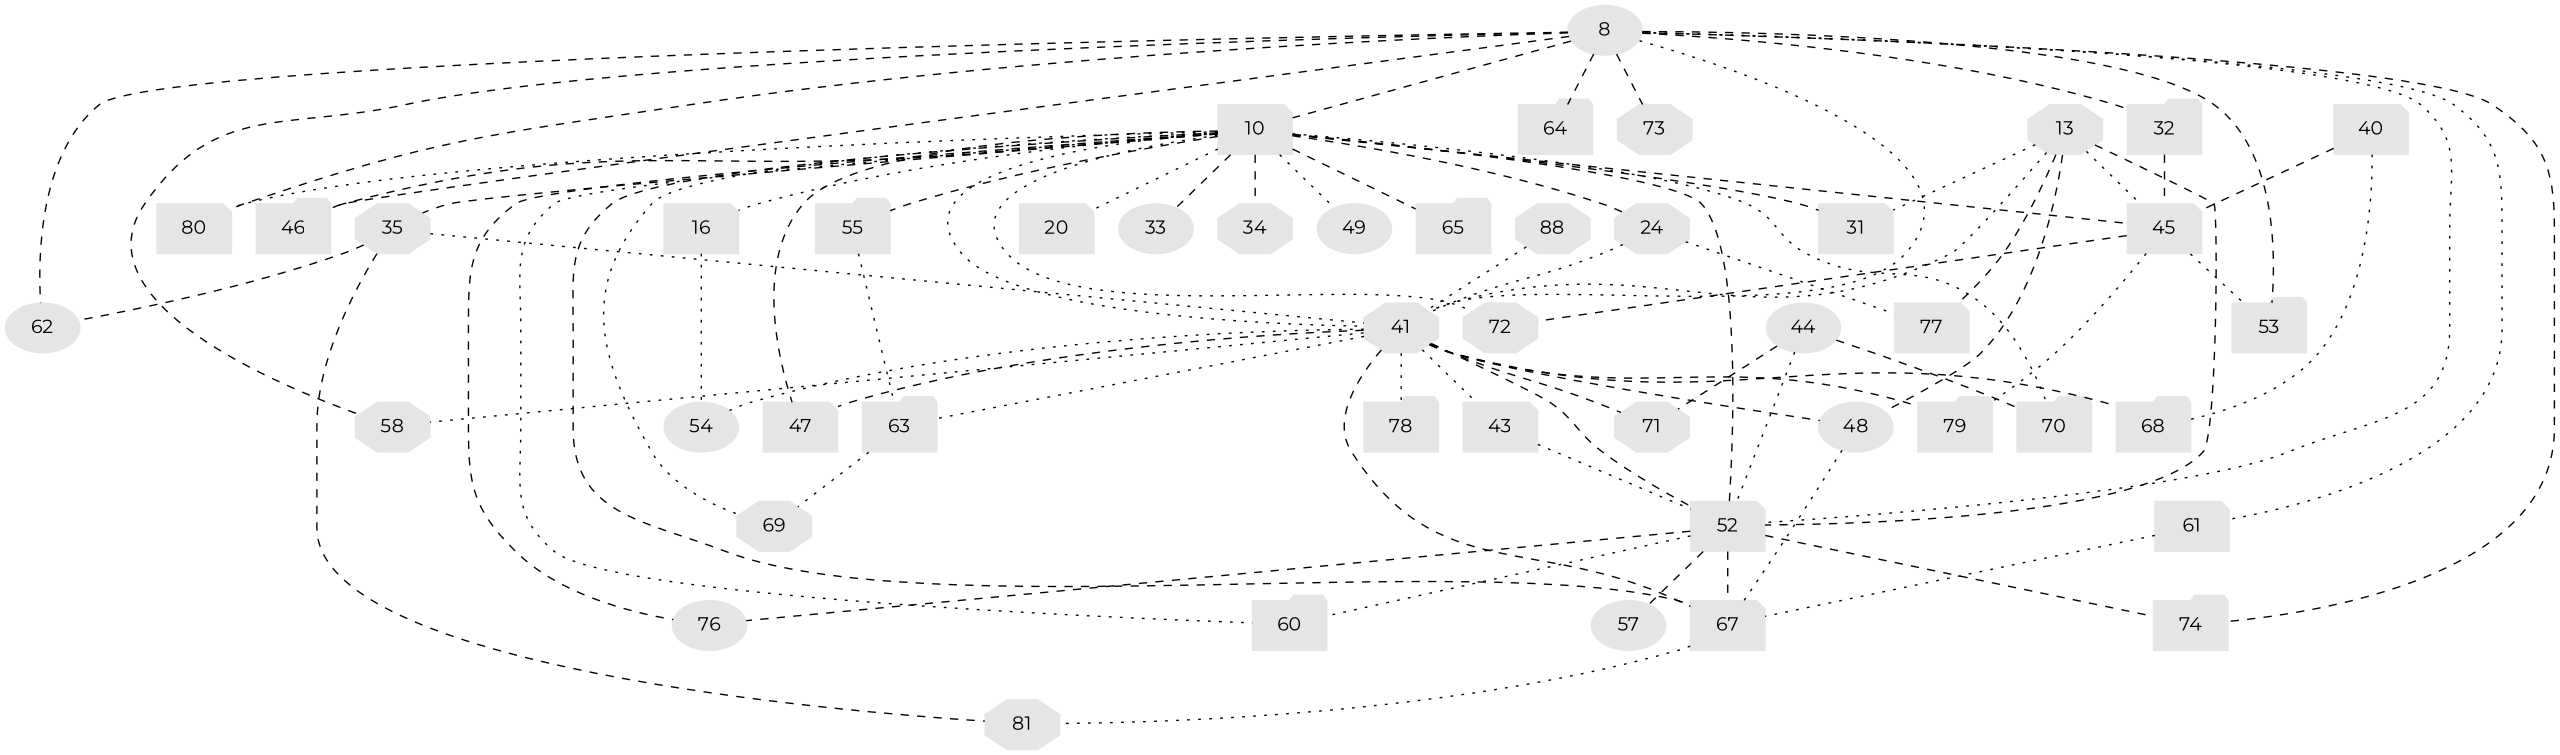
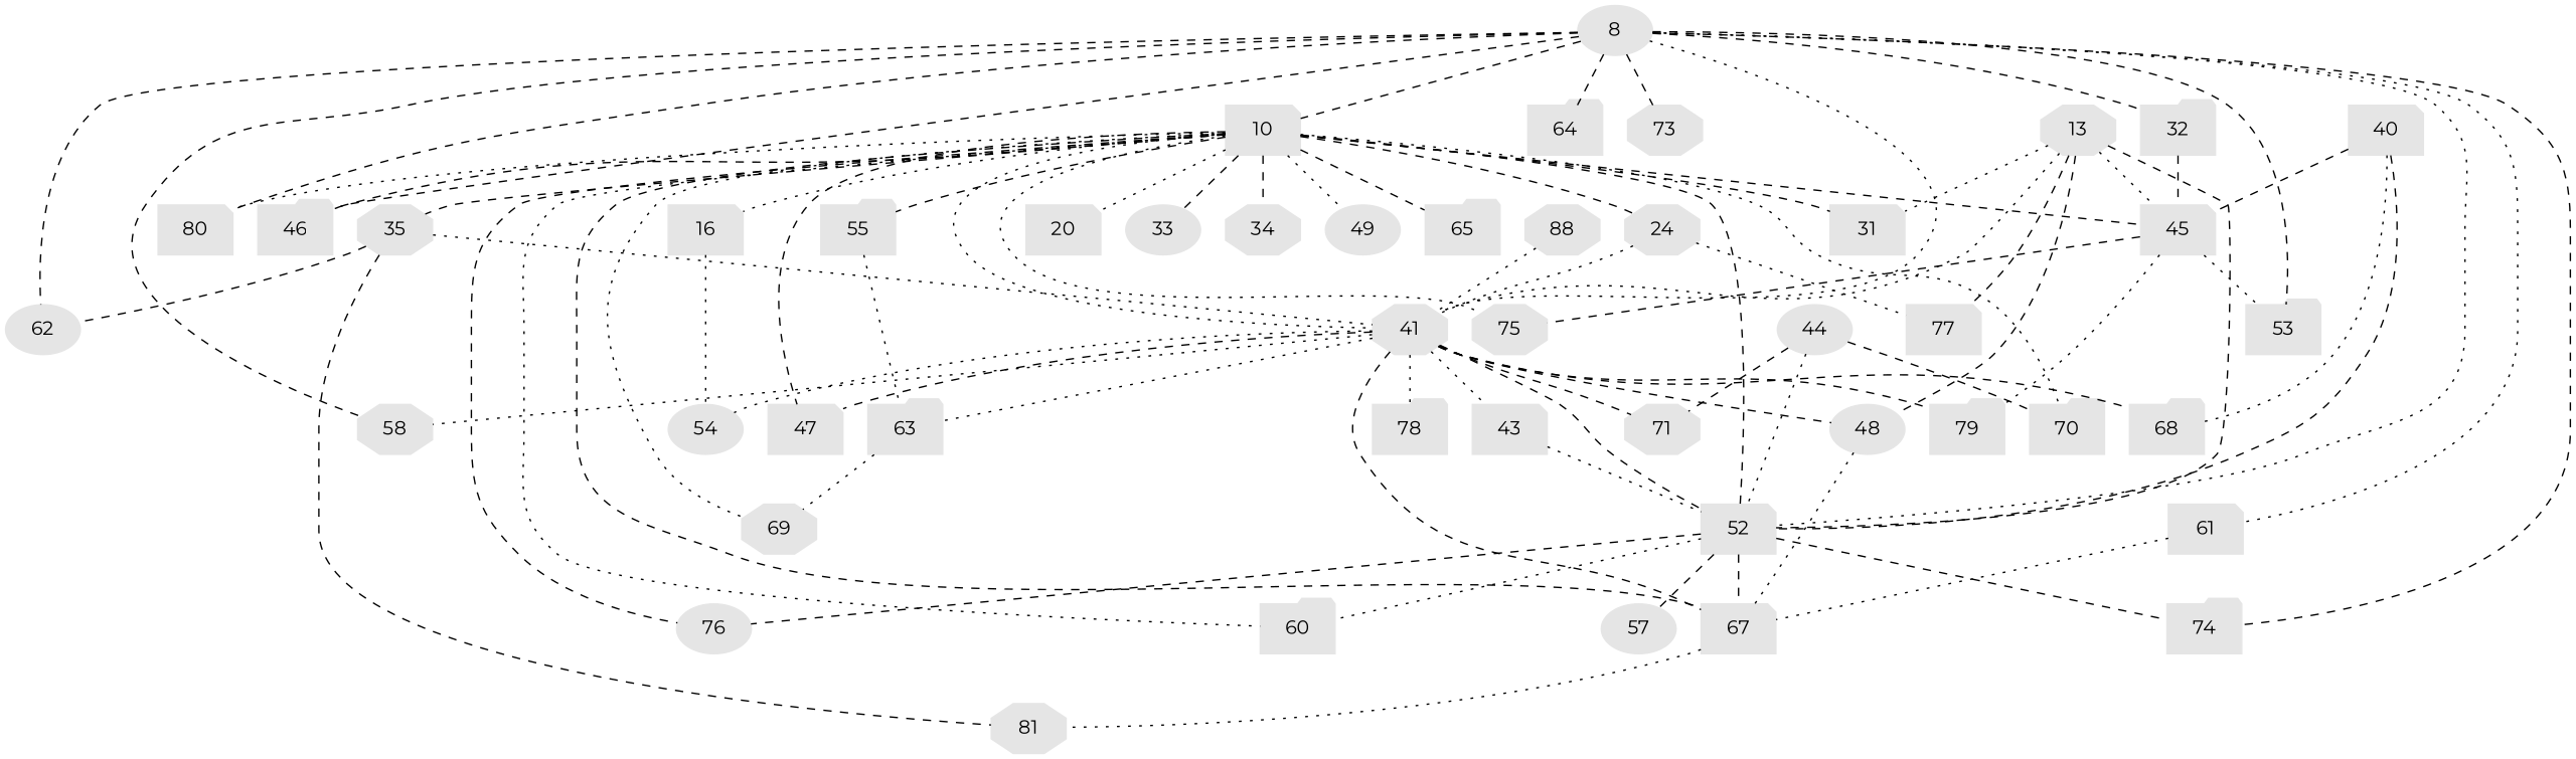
  graph {
    fontname=Montserrat
    node [color=gray90 fontname=Montserrat shape=note style=filled]
    edge [fontname=Montserrat style=dashed]
    8 [shape=ellipse super="+4"]
    10 [super="+3+7"]
    32 [shape=folder]
    41 [shape=octagon super="+19"]
    46 [shape=folder]
    52 [super="+36+14+30+6"]
    53 [shape=folder]
    58 [shape=octagon]
    61
    62 [shape=ellipse]
    64 [shape=folder]
    73 [shape=octagon]
    74 [shape=folder]
    80
    16 [super="+15"]
    20
    24 [shape=octagon super="+23"]
    31
    33 [shape=ellipse]
    34 [shape=octagon]
    35 [shape=octagon super="+27"]
    45 [super="+25+38"]
    47 [super="+18"]
    49 [shape=ellipse]
    55 [shape=folder]
    60 [shape=folder]
    65 [shape=folder]
    67 [super="+56+66"]
    69 [shape=octagon]
    70 [shape=folder]
-   75 [shape=octagon super="+72+59" label=72]
+   75 [shape=octagon super="+72+59"]
    76 [shape=ellipse]
    48 [shape=ellipse super="+37+42"]
    54 [shape=ellipse]
    68 [shape=folder]
    43
    63 [shape=folder]
    71 [shape=octagon]
    78 [shape=folder]
    79 [shape=folder]
    57 [shape=ellipse]
    81 [shape=octagon super="+51"]
    77
    13 [shape=octagon]
    n45 [label=88 shape=octagon]
    40 [super="+26"]
    44 [shape=ellipse]
    8 -- 10 [weight=8]
    8 -- 32
    8 -- 41 [style=dotted weight=4]
    8 -- 46
    8 -- 52 [style=dotted weight=4]
    8 -- 53
    8 -- 58
    8 -- 61 [style=dotted]
    8 -- 62
    8 -- 64 [weight=2]
    8 -- 73 [weight=2]
    8 -- 74
    8 -- 80
    10 -- 41 [style=dotted weight=11]
    10 -- 46
    10 -- 52 [weight=12]
    10 -- 80 [style=dotted]
    10 -- 16 [style=dotted weight=3]
    10 -- 20 [style=dotted weight=2]
    10 -- 24 [weight=2]
    10 -- 31
    10 -- 33 [weight=2]
    10 -- 34 [weight=2]
    10 -- 35 [weight=2]
    10 -- 45 [weight=5]
    10 -- 47 [weight=2]
    10 -- 49 [style=dotted weight=2]
    10 -- 55 [weight=2]
    10 -- 60 [style=dotted]
    10 -- 65
    10 -- 67
    10 -- 69 [style=dotted]
    10 -- 70 [style=dotted]
    10 -- 75 [style=dotted weight=3]
    10 -- 76
    32 -- 45
    41 -- 52 [weight=5]
    41 -- 58 [style=dotted]
    41 -- 47
    41 -- 67
    41 -- 48 [weight=3]
    41 -- 54 [style=dotted]
    41 -- 68
    41 -- 43 [style=dotted]
    41 -- 63 [style=dotted]
    41 -- 71
    41 -- 78 [style=dotted weight=2]
    41 -- 79
    52 -- 74
    52 -- 60 [style=dotted]
    52 -- 67 [weight=2]
    52 -- 76
    52 -- 57 [weight=2]
    61 -- 67 [style=dotted]
    16 -- 54 [style=dotted]
    24 -- 41 [style=dotted weight=2]
    24 -- 77 [style=dotted]
    35 -- 41 [style=dotted]
    35 -- 62
    35 -- 81
    45 -- 53 [style=dotted]
    45 -- 75
    45 -- 79 [style=dotted]
    55 -- 63 [style=dotted]
    67 -- 81 [style=dotted]
    48 -- 67 [style=dotted]
    43 -- 52 [style=dotted]
    63 -- 69 [style=dotted]
    13 -- 41 [style=dotted]
    13 -- 52
    13 -- 31 [style=dotted]
    13 -- 45 [style=dotted]
    13 -- 48 [weight=2]
    13 -- 77
    n45 -- 41 [style=dotted]
+   40 -- 52 [weight=2]
    40 -- 45
    40 -- 68 [style=dotted]
    44 -- 52 [style=dotted weight=2]
    44 -- 70
    44 -- 71
  }
